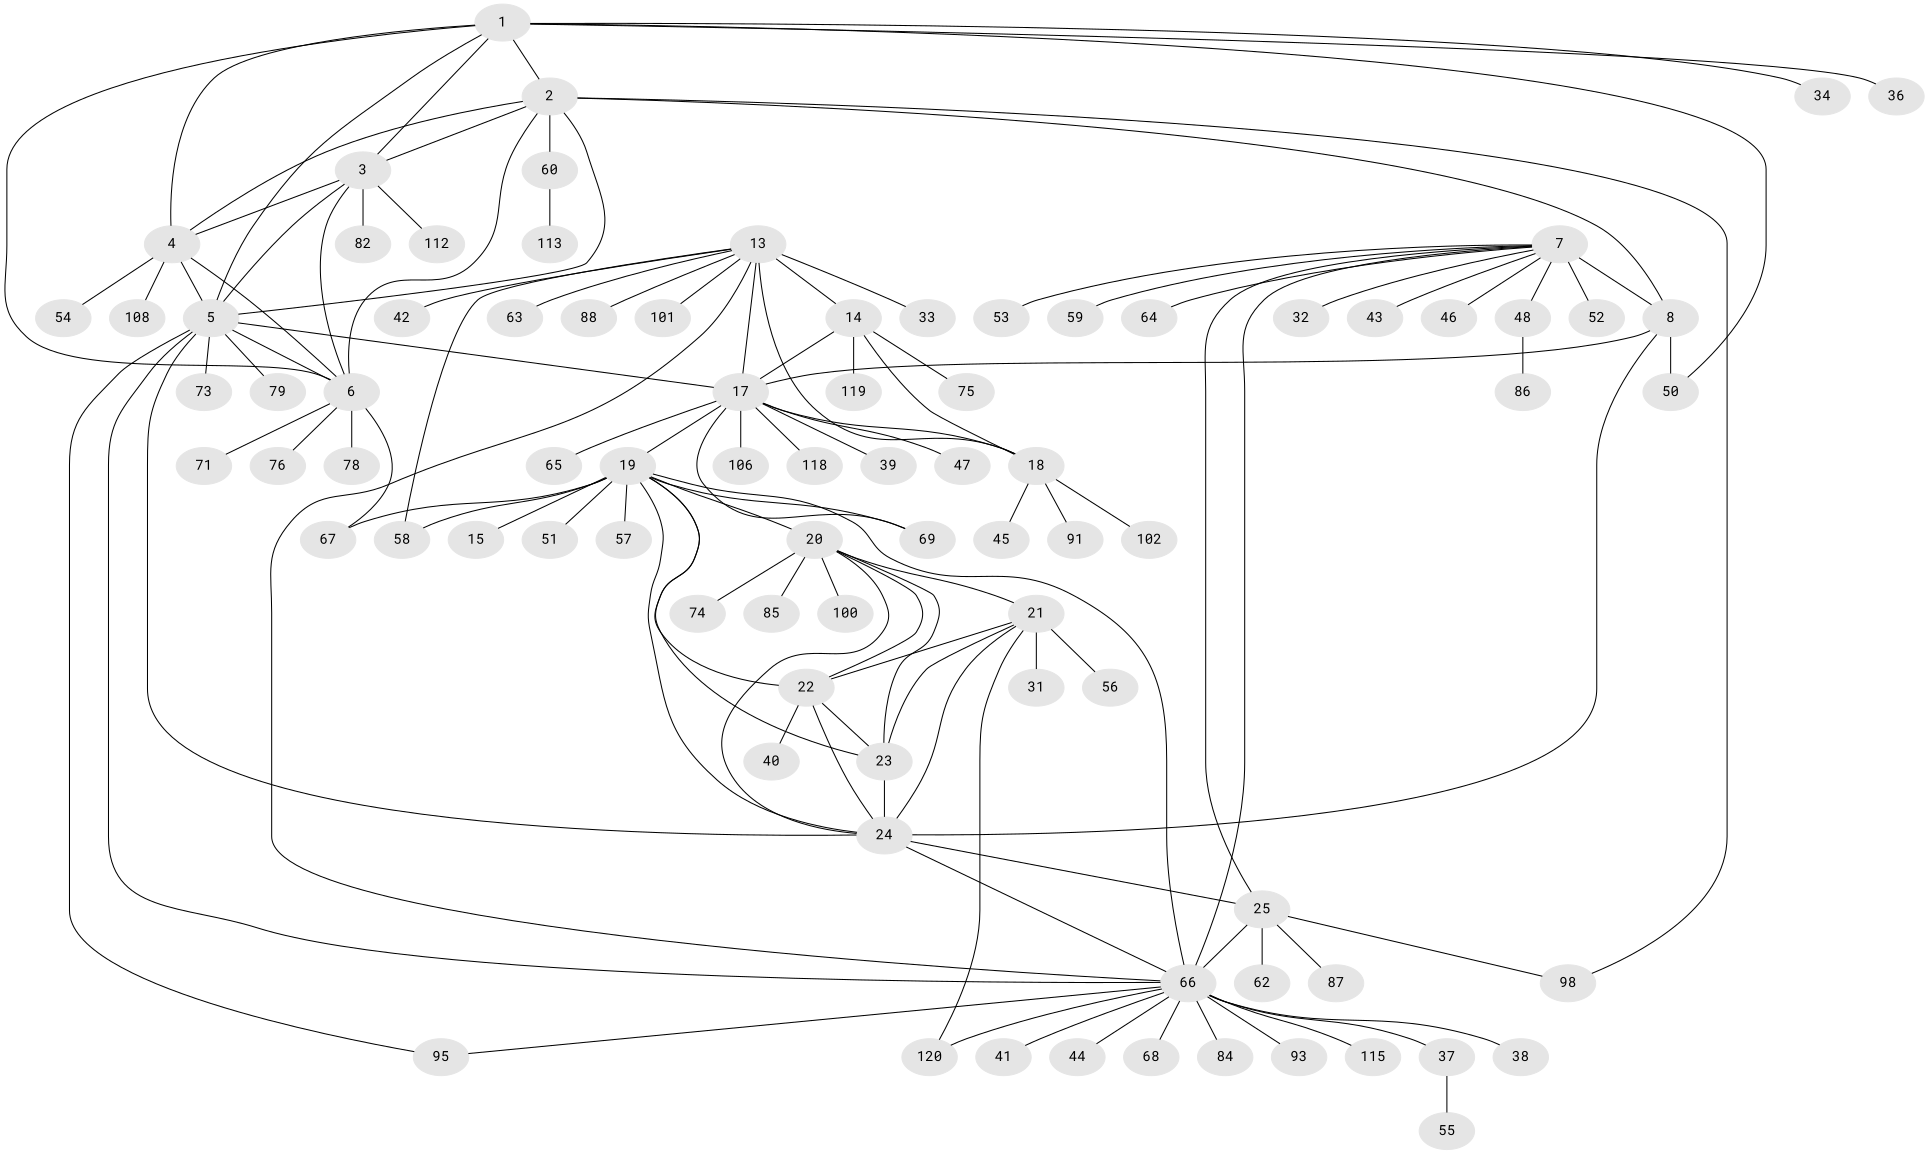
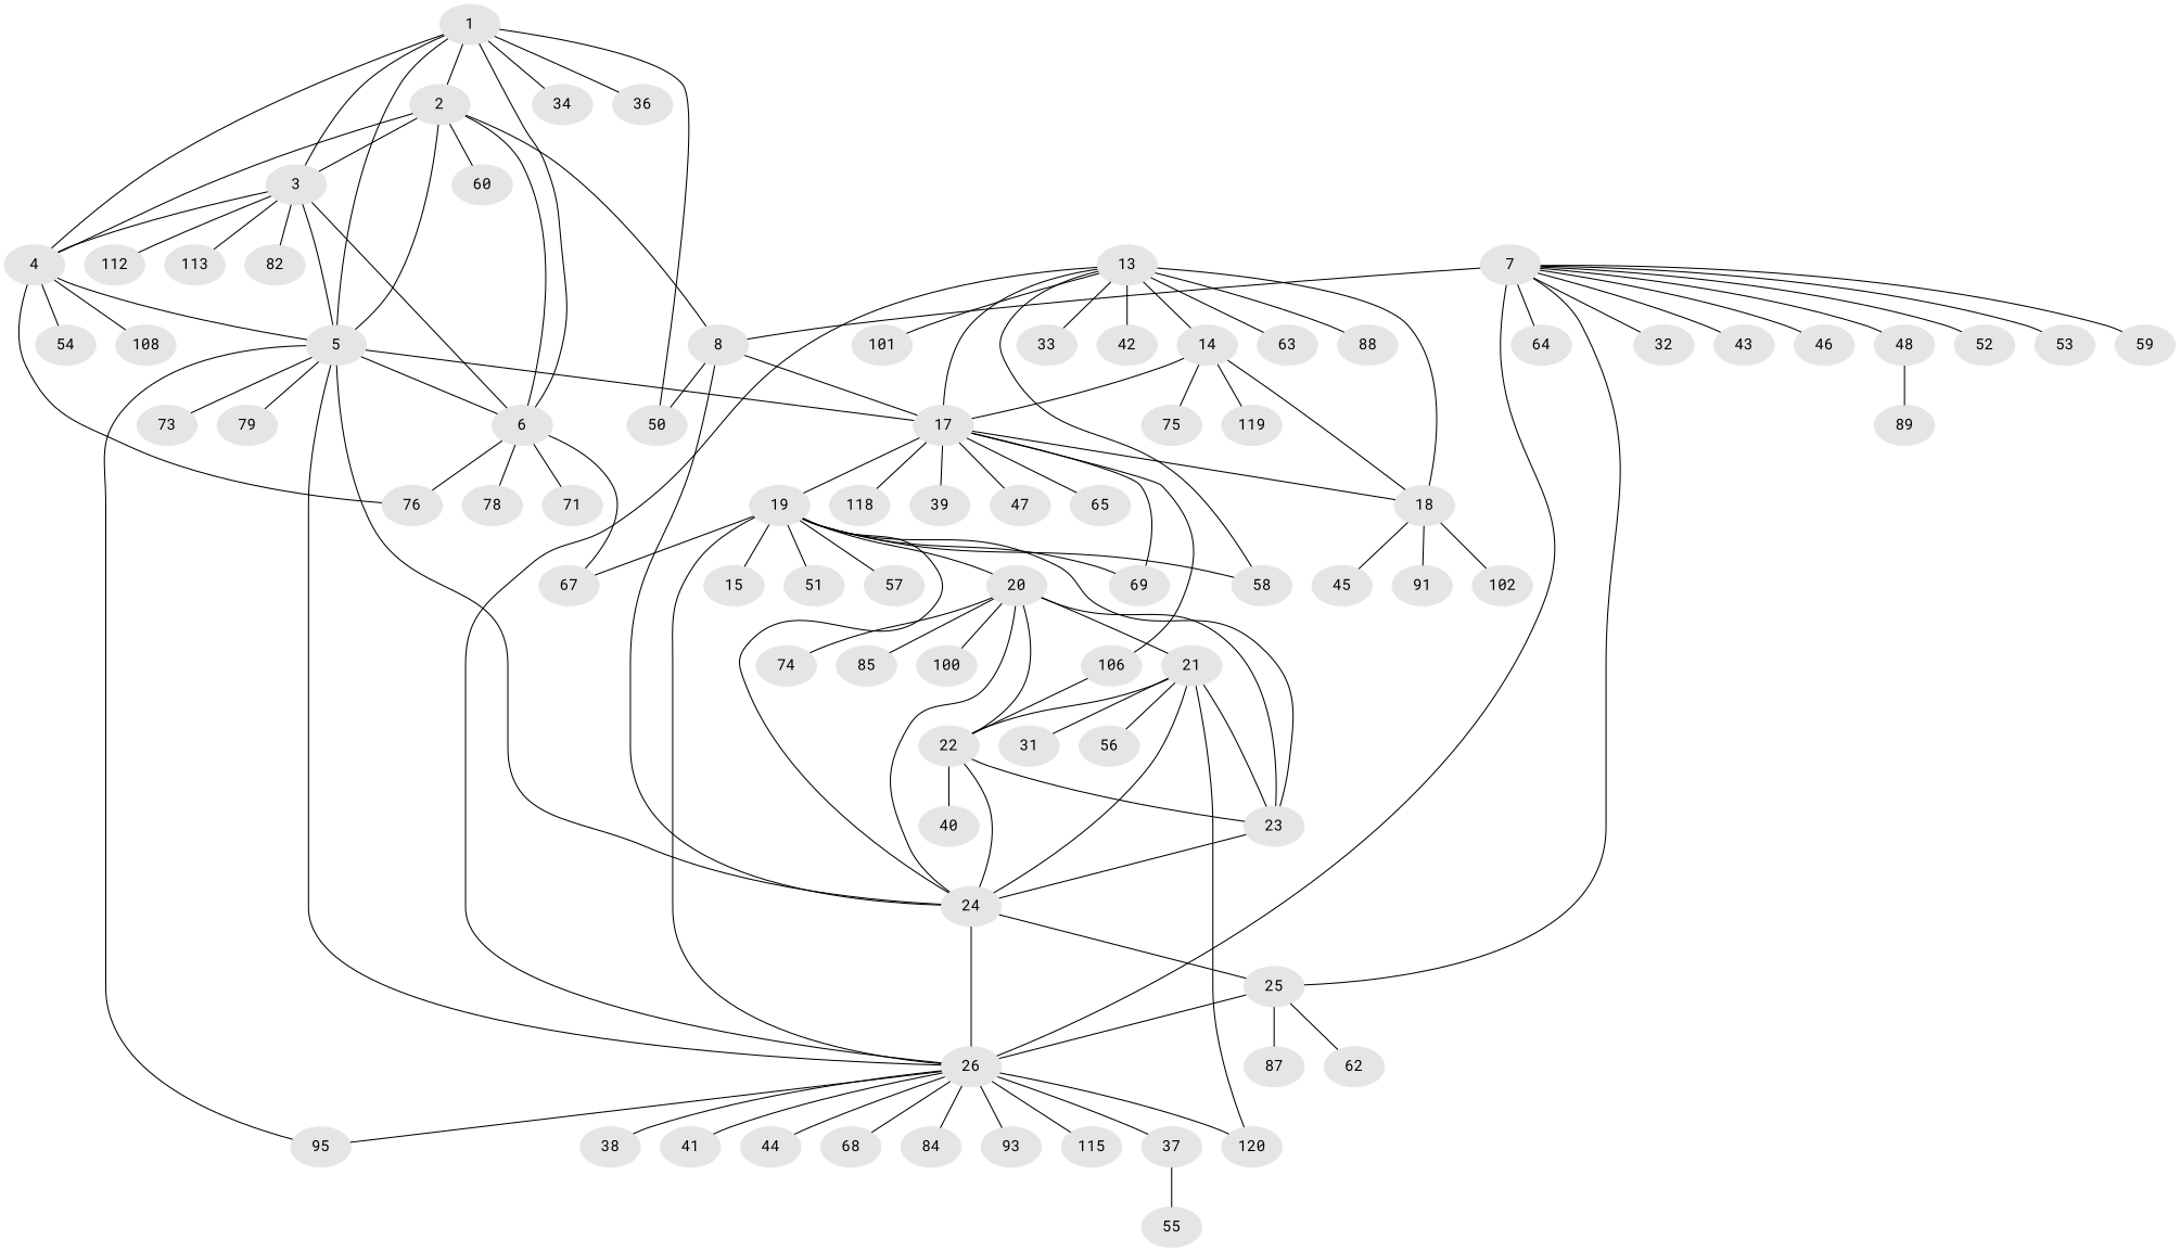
  graph {
    fontname="Roboto Mono"
    node [color=gray90 fontname="Roboto Mono" style=filled]
    edge [fontname="Roboto Mono"]
    1
    2
    3
    4
    5
    6
    34
    36
    50
    8 [super="+12"]
    60
-   98 [super="+104"]
    82
    112
    113
    54
    108
    17
    24
-   26 [super="+29+28+27" label=66]
+   26 [super="+29+28+27"]
    73
    79
    95
    67
    71 [super="+96"]
    76
    78
    18
    19
    39
    47
    65
    69
    106
    118
    25
    120
    37
    38
    41
    44
    n42 [label=68]
    84
    93
    115
    7 [super="+10+11+9"]
    32
    43
    46
    48
    52
    53
    59
    64
    62
    87
-   89 [label=86]
+   89
    13 [super="+15+16+99"]
    14
    33
    42 [super="+116"]
    58
    63
    88
    101
    75 [super="+80"]
    119
    45
    91
    102
    20
    22 [super="+83+109+81+103+90"]
    23 [super="+70"]
    n74 [label=15]
    51
    57
    21
    74
    85
    100
    31
    56
    40
    55
    1 -- 2
    1 -- 3
    1 -- 4
    1 -- 5
    1 -- 6
    1 -- 34
    1 -- 36
    1 -- 50
    2 -- 3
    2 -- 4
    2 -- 5
    2 -- 6
    2 -- 8 [weight=2]
    2 -- 60
-   2 -- 98
    3 -- 4
    3 -- 5
    3 -- 6
    3 -- 82
    3 -- 112
-   60 -- 113
+   3 -- 113
    4 -- 5
-   4 -- 6
+   4 -- 76
    4 -- 54
    4 -- 108
    5 -- 6
    5 -- 17
    5 -- 24
    5 -- 26
    5 -- 73
    5 -- 79
    5 -- 95
    6 -- 67
    6 -- 71
    6 -- 76
    6 -- 78
    8 -- 50
    8 -- 17
    8 -- 24
    17 -- 18
    17 -- 19
    17 -- 39
    17 -- 47
    17 -- 65
    17 -- 69
    17 -- 106
    17 -- 118
    24 -- 26
    24 -- 25
    26 -- 95
    26 -- 120
    26 -- 37
    26 -- 38
    26 -- 41
    26 -- 44
    26 -- n42
    26 -- 84
    26 -- 93
    26 -- 115
    18 -- 45
    18 -- 91
    18 -- 102
    19 -- 24
    19 -- 26
    19 -- 67
    19 -- 69
    19 -- 58
    19 -- 20
-   19 -- 22
+   106 -- 22
    19 -- 23
    19 -- n74
    19 -- 51
    19 -- 57
-   25 -- 98
    25 -- 26 [weight=5]
    25 -- 62
    25 -- 87
    37 -- 55
    7 -- 8 [weight=8]
    7 -- 26
    7 -- 25
    7 -- 32
    7 -- 43
    7 -- 46
    7 -- 48
    7 -- 52
    7 -- 53
    7 -- 59
    7 -- 64
    48 -- 89
    13 -- 17 [weight=3]
    13 -- 26 [weight=2]
    13 -- 18 [weight=3]
    13 -- 14 [weight=3]
    13 -- 33
    13 -- 42
    13 -- 58
    13 -- 63
    13 -- 88
    13 -- 101
    14 -- 17
    14 -- 18
    14 -- 75
    14 -- 119
    20 -- 24
    20 -- 22
    20 -- 23
    20 -- 21
    20 -- 74
    20 -- 85
    20 -- 100
    22 -- 24
    22 -- 23
    22 -- 40
    23 -- 24
    21 -- 24
    21 -- 120
    21 -- 22
    21 -- 23
    21 -- 31
    21 -- 56
  }
